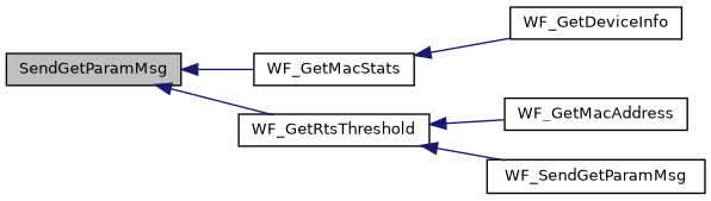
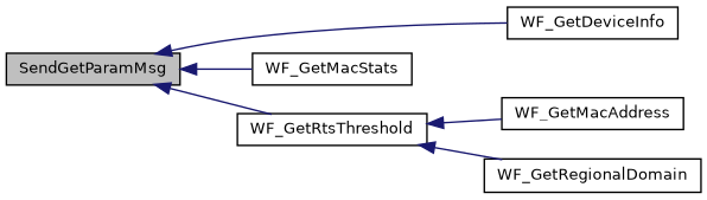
  digraph {
    rankdir=LR
    node [color=black fillcolor=white fontname=Helvetica fontsize=10 shape=record style=filled]
    edge [color=midnightblue dir=back fontname=Helvetica fontsize=10 labelfontname=Helvetica labelfontsize=10 style=solid]
    n1 [fillcolor=grey75 fontcolor=black height=0.2 label=SendGetParamMsg width=0.4]
    n2 [height=0.2 label=WF_GetDeviceInfo width=0.4]
    n3 [height=0.2 label=WF_GetRtsThreshold width=0.4]
    n4 [height=0.2 label=WF_GetMacStats width=0.4]
    n5 [height=0.2 label=WF_GetMacAddress width=0.4]
-   n6 [height=0.2 label=WF_SendGetParamMsg width=0.4]
-   n4 -> n2
+   n6 [height=0.2 label=WF_GetRegionalDomain width=0.4]
+   n1 -> n2
    n1 -> n3
    n1 -> n4
    n3 -> n5
    n3 -> n6
  }
